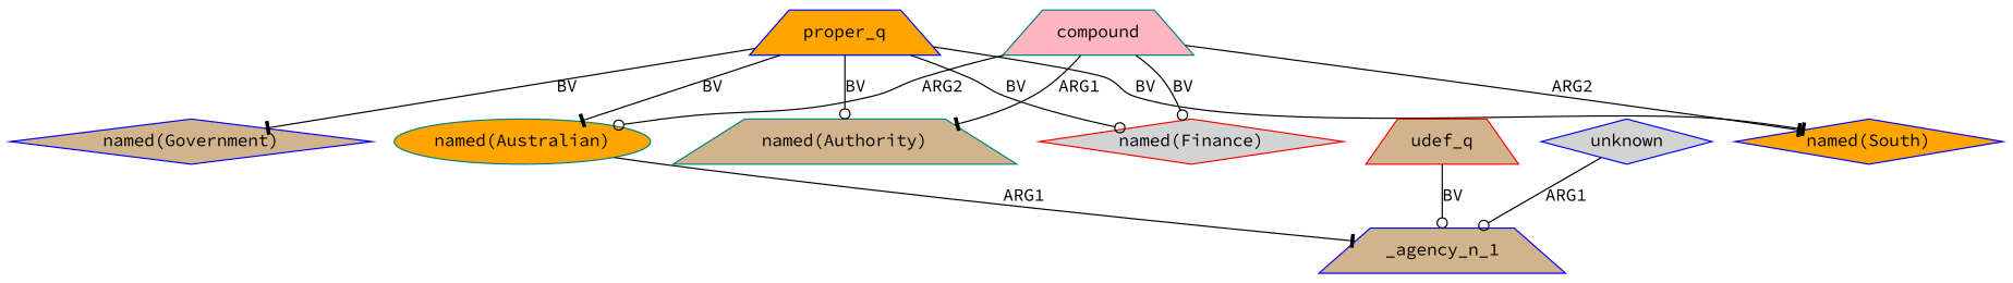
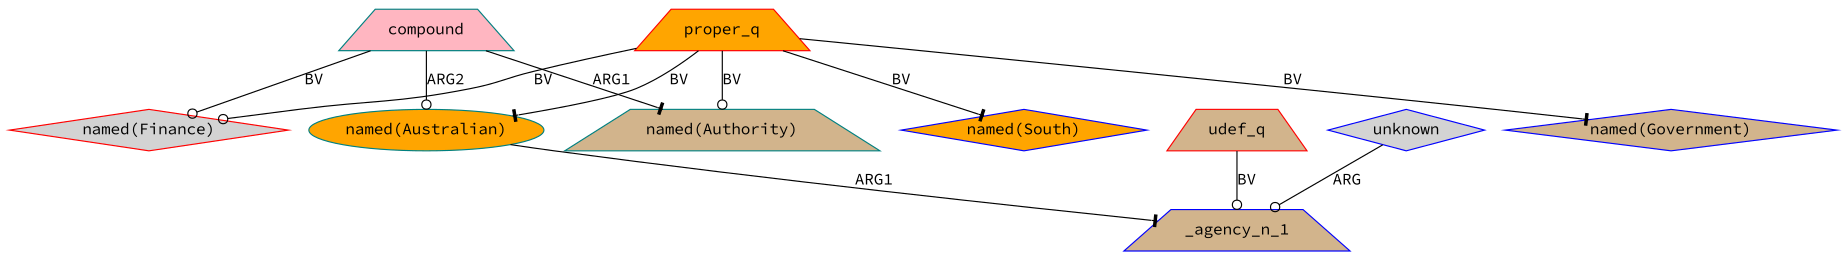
  digraph {
    fontname="Source Code Pro"
    node [color=blue fillcolor=tan fontname="Source Code Pro" shape=trapezium style=filled]
    edge [arrowhead=odot fontname="Source Code Pro"]
    compound [color=teal fillcolor=lightpink]
    "named(Finance)" [color=red fillcolor=lightgrey shape=diamond]
    "named(South)" [fillcolor=orange shape=diamond]
    "named(Authority)" [color=teal]
    "named(Australian)" [color=teal fillcolor=orange shape=ellipse]
    "named(Government)" [shape=diamond]
    _agency_n_1
-   proper_q [fillcolor=orange]
+   proper_q [color=red fillcolor=orange]
    udef_q [color=red]
    unknown [fillcolor=lightgrey shape=diamond]
    compound -> "named(Finance)" [label=BV]
-   compound -> "named(South)" [arrowhead=tee label=ARG2]
    compound -> "named(Authority)" [arrowhead=tee label=ARG1]
    compound -> "named(Australian)" [label=ARG2]
    "named(Australian)" -> _agency_n_1 [arrowhead=tee label=ARG1]
    proper_q -> "named(Finance)" [label=BV]
    proper_q -> "named(South)" [arrowhead=tee label=BV]
    proper_q -> "named(Authority)" [label=BV]
    proper_q -> "named(Australian)" [arrowhead=tee label=BV]
    proper_q -> "named(Government)" [arrowhead=tee label=BV]
    udef_q -> _agency_n_1 [label=BV]
-   unknown -> _agency_n_1 [label=ARG1]
+   unknown -> _agency_n_1 [label=ARG]
  }
